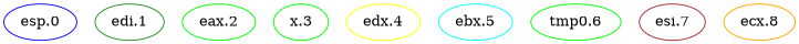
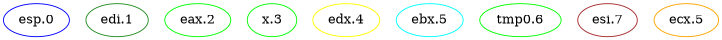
  graph {
    node [color=green]
    n1 [color=blue label="esp.0"]
    n2 [color=forestgreen label="edi.1"]
    n3 [label="eax.2"]
    n4 [label="x.3"]
    n5 [color=yellow label="edx.4"]
    n6 [color=cyan label="ebx.5"]
    n7 [label="tmp0.6"]
    n8 [color=brown label="esi.7"]
-   n9 [color=orange label="ecx.8"]
+   n9 [color=orange label="ecx.5"]
  }
